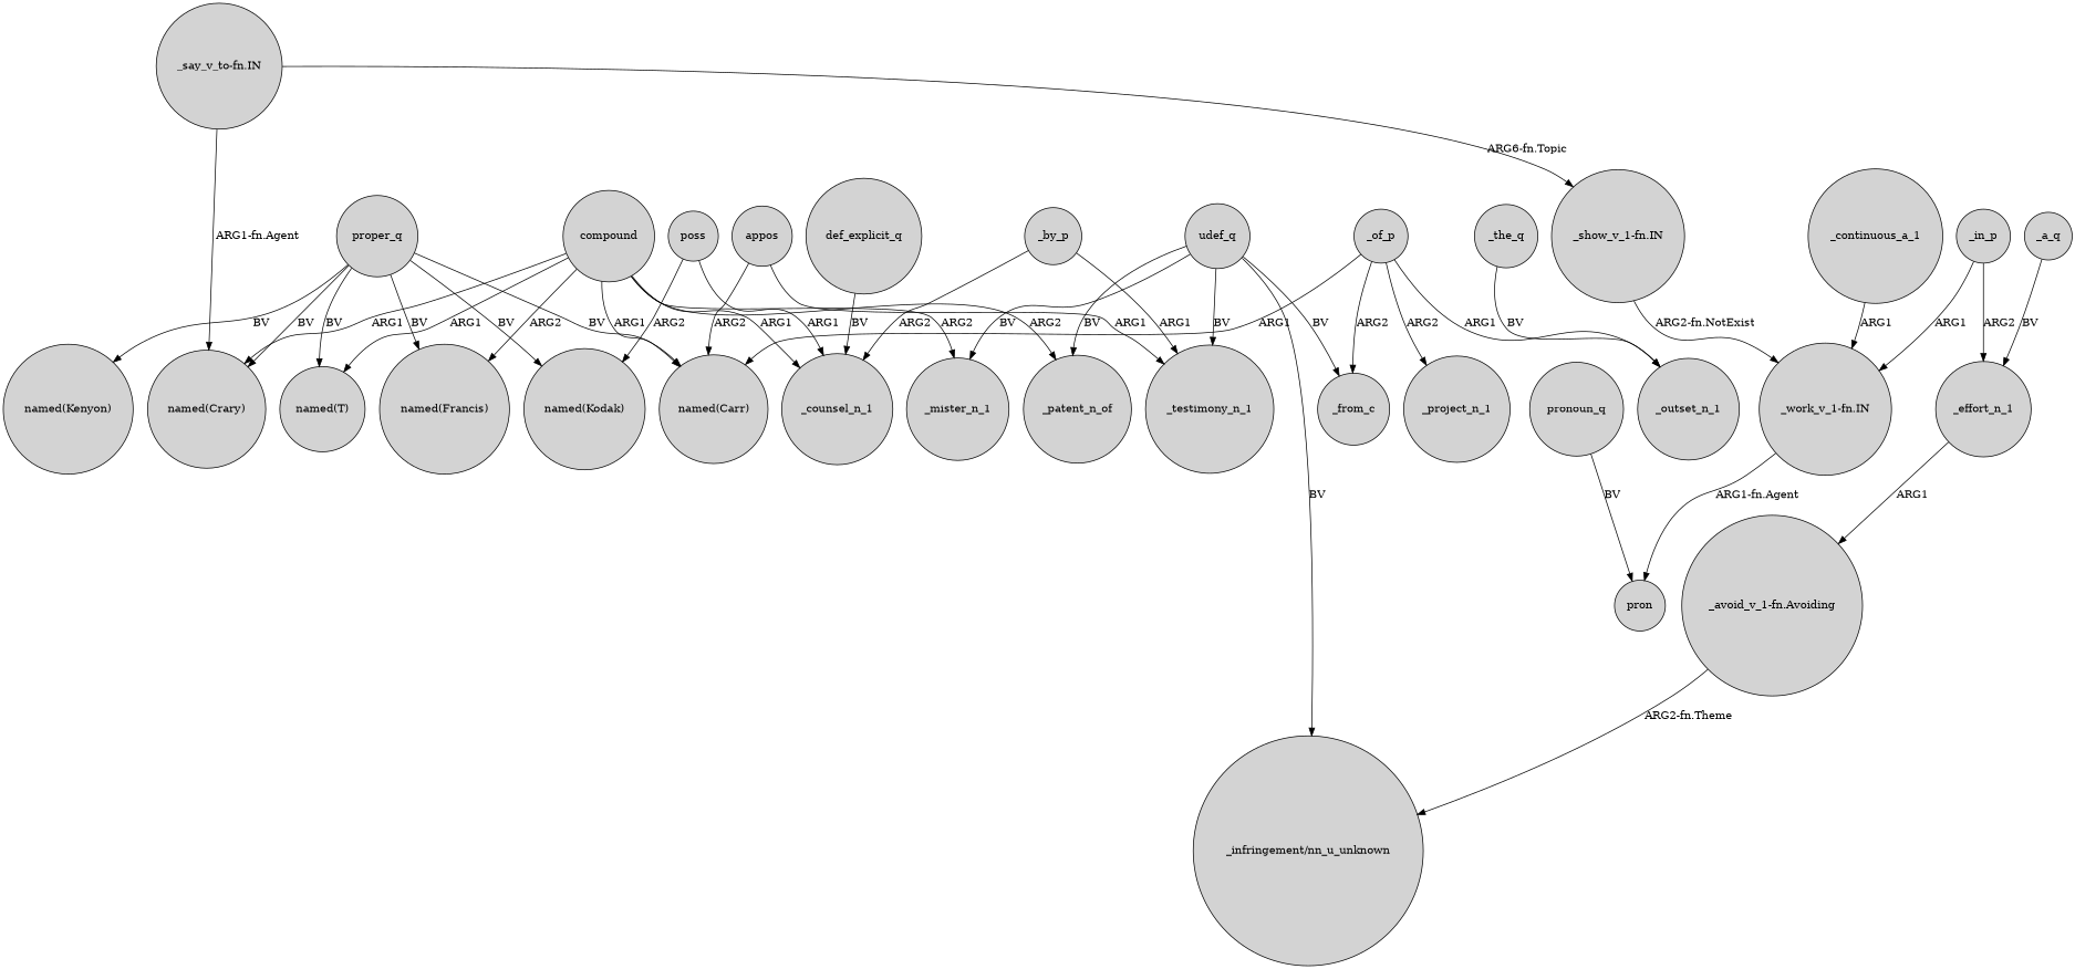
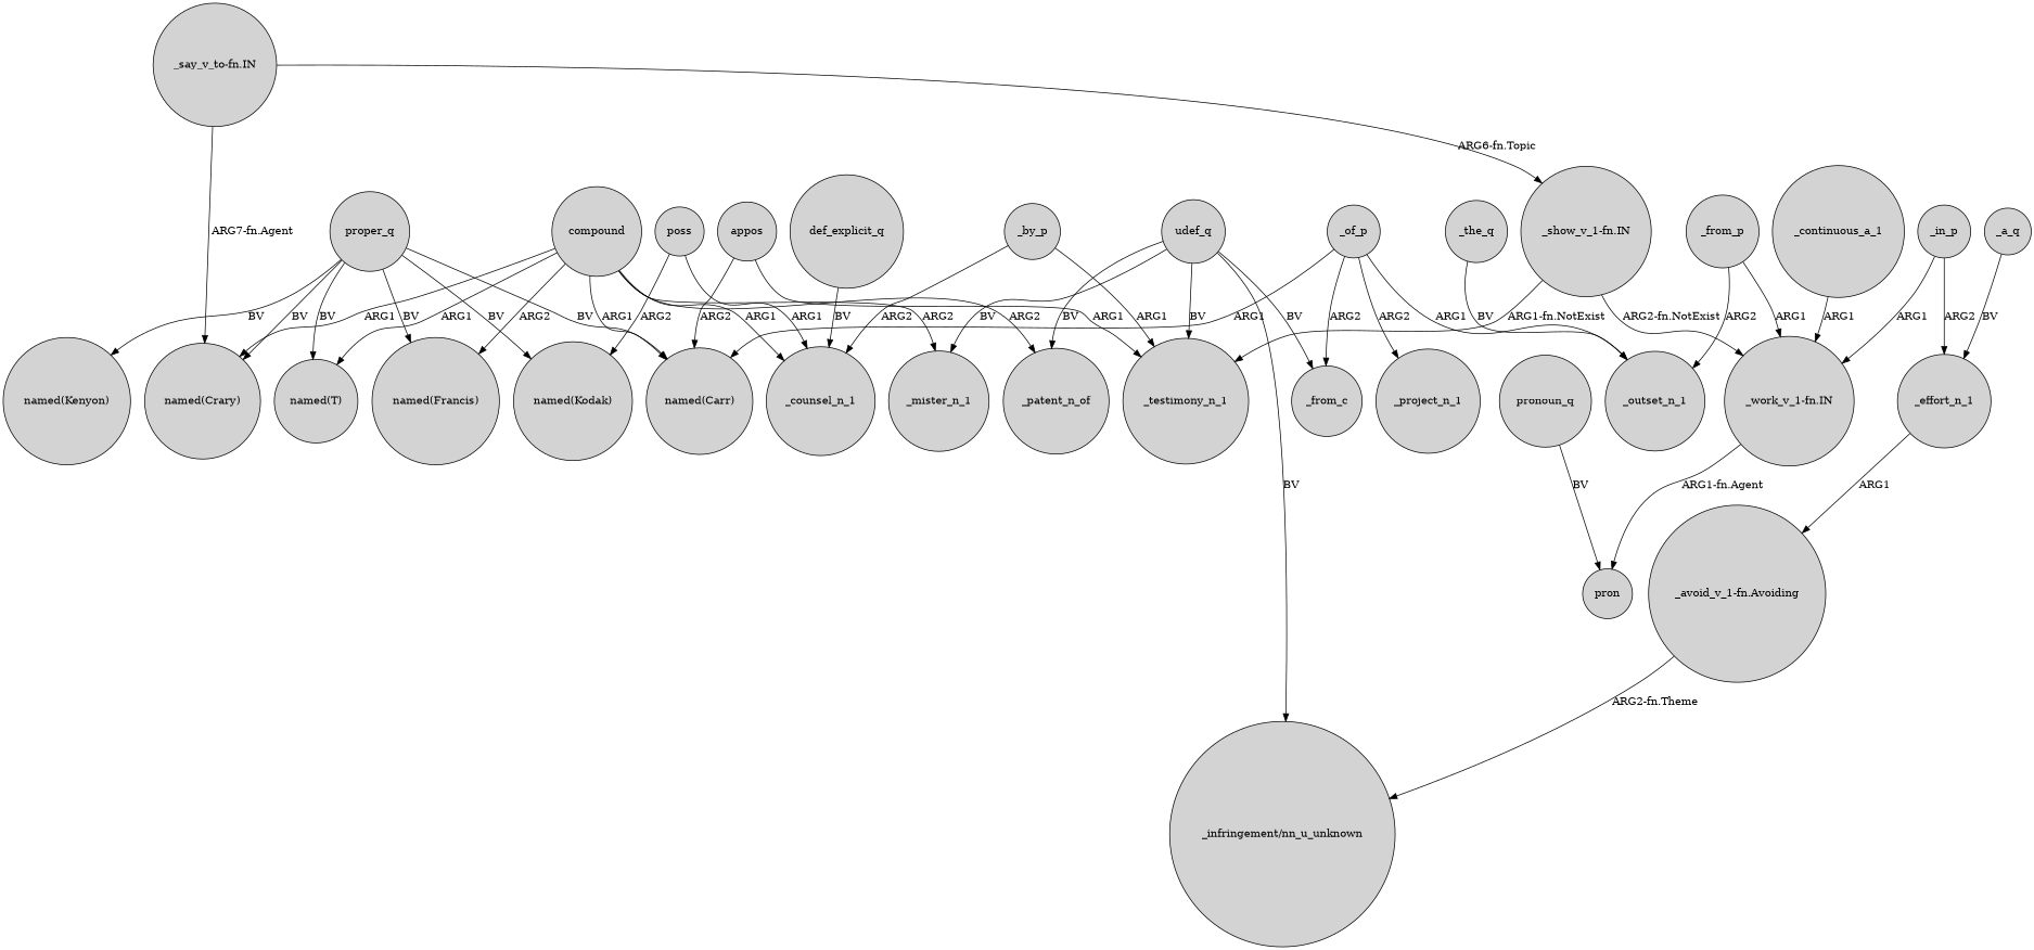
  digraph {
    fontname="DejaVu Serif"
    node [fontname="DejaVu Serif" shape=circle style=filled]
    edge [fontname="DejaVu Serif"]
    compound
    "named(T)"
    "named(Carr)"
    _mister_n_1
    "named(Crary)"
    _counsel_n_1
    _patent_n_of
    "named(Francis)"
    proper_q
    "named(Kenyon)"
    "named(Kodak)"
    _by_p
    _testimony_n_1
    "_avoid_v_1-fn.Avoiding"
    "_infringement/nn_u_unknown"
    _in_p
    _effort_n_1
    "_work_v_1-fn.IN"
    pron
    _of_p
    _outset_n_1
    n22 [label=_from_c]
    _project_n_1
    "_say_v_to-fn.IN"
    "_show_v_1-fn.IN"
    udef_q
    _the_q
    poss
+   _from_p
    pronoun_q
    appos
    _a_q
    _continuous_a_1
    def_explicit_q
    compound -> "named(T)" [label=ARG1]
    compound -> "named(Carr)" [label=ARG1]
    compound -> _mister_n_1 [label=ARG2]
    compound -> "named(Crary)" [label=ARG1]
    compound -> _counsel_n_1 [label=ARG1]
    compound -> _patent_n_of [label=ARG2]
    compound -> "named(Francis)" [label=ARG2]
    proper_q -> "named(T)" [label=BV]
    proper_q -> "named(Carr)" [label=BV]
    proper_q -> "named(Crary)" [label=BV]
    proper_q -> "named(Francis)" [label=BV]
    proper_q -> "named(Kenyon)" [label=BV]
    proper_q -> "named(Kodak)" [label=BV]
    _by_p -> _counsel_n_1 [label=ARG2]
    _by_p -> _testimony_n_1 [label=ARG1]
    "_avoid_v_1-fn.Avoiding" -> "_infringement/nn_u_unknown" [label="ARG2-fn.Theme"]
    _in_p -> _effort_n_1 [label=ARG2]
    _in_p -> "_work_v_1-fn.IN" [label=ARG1]
    _effort_n_1 -> "_avoid_v_1-fn.Avoiding" [label=ARG1]
    "_work_v_1-fn.IN" -> pron [label="ARG1-fn.Agent"]
    _of_p -> "named(Carr)" [label=ARG1]
    _of_p -> _outset_n_1 [label=ARG1]
    _of_p -> n22 [label=ARG2]
    _of_p -> _project_n_1 [label=ARG2]
-   "_say_v_to-fn.IN" -> "named(Crary)" [label="ARG1-fn.Agent"]
+   "_say_v_to-fn.IN" -> "named(Crary)" [label="ARG7-fn.Agent"]
    "_say_v_to-fn.IN" -> "_show_v_1-fn.IN" [label="ARG6-fn.Topic"]
+   "_show_v_1-fn.IN" -> _testimony_n_1 [label="ARG1-fn.NotExist"]
    "_show_v_1-fn.IN" -> "_work_v_1-fn.IN" [label="ARG2-fn.NotExist"]
    udef_q -> _mister_n_1 [label=BV]
    udef_q -> _patent_n_of [label=BV]
    udef_q -> _testimony_n_1 [label=BV]
    udef_q -> "_infringement/nn_u_unknown" [label=BV]
    udef_q -> n22 [label=BV]
    _the_q -> _outset_n_1 [label=BV]
    poss -> _counsel_n_1 [label=ARG1]
    poss -> "named(Kodak)" [label=ARG2]
+   _from_p -> "_work_v_1-fn.IN" [label=ARG1]
+   _from_p -> _outset_n_1 [label=ARG2]
    pronoun_q -> pron [label=BV]
    appos -> "named(Carr)" [label=ARG2]
    appos -> _testimony_n_1 [label=ARG1]
    _a_q -> _effort_n_1 [label=BV]
    _continuous_a_1 -> "_work_v_1-fn.IN" [label=ARG1]
    def_explicit_q -> _counsel_n_1 [label=BV]
  }
